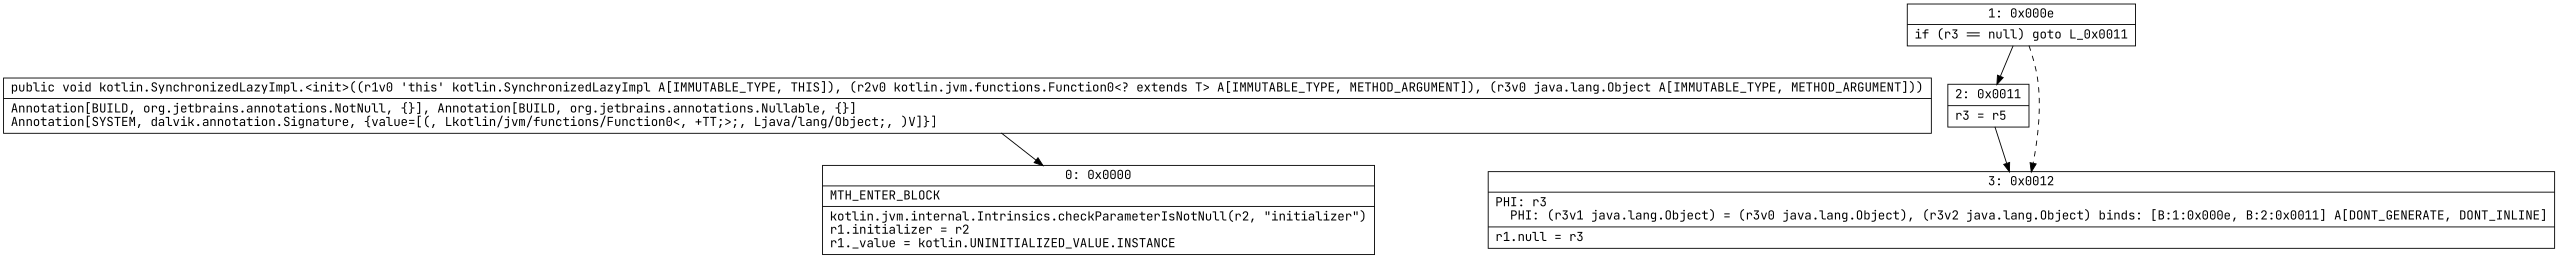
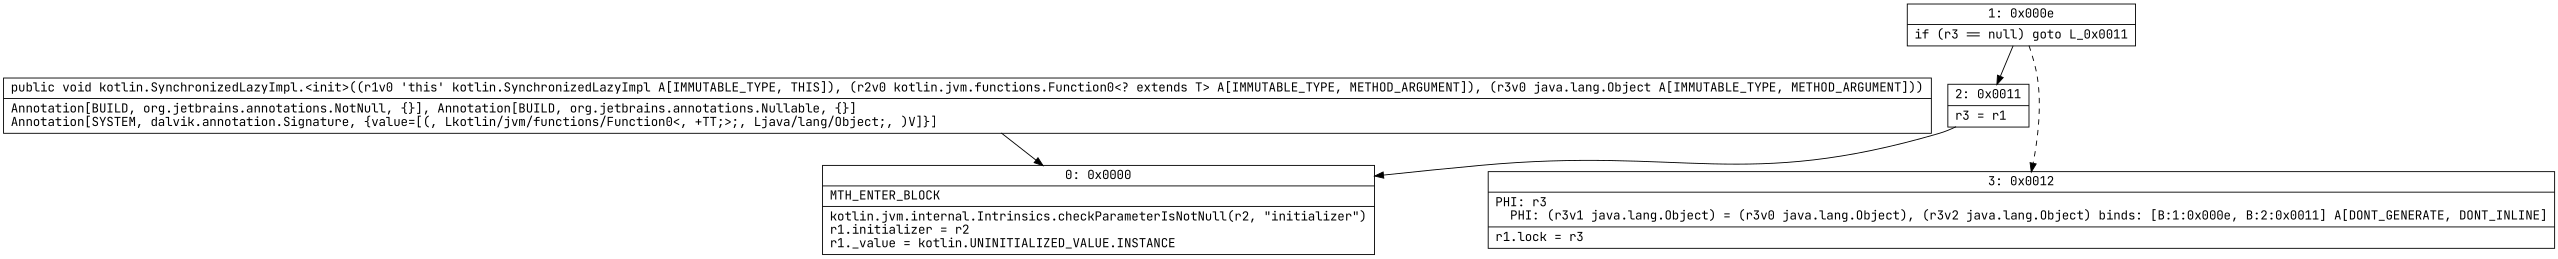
  digraph {
    fontname="JetBrains Mono"
    node [fontname="JetBrains Mono" shape=record]
    edge [fontname="JetBrains Mono"]
    n1 [label="{0\:\ 0x0000|MTH_ENTER_BLOCK\l|kotlin.jvm.internal.Intrinsics.checkParameterIsNotNull(r2, \"initializer\")\lr1.initializer = r2\lr1._value = kotlin.UNINITIALIZED_VALUE.INSTANCE\l}"]
    n2 [label="{1\:\ 0x000e|if (r3 == null) goto L_0x0011\l}"]
-   n3 [label="{2\:\ 0x0011|r3 = r5\l}"]
-   n4 [label="{3\:\ 0x0012|PHI: r3 \l  PHI: (r3v1 java.lang.Object) = (r3v0 java.lang.Object), (r3v2 java.lang.Object) binds: [B:1:0x000e, B:2:0x0011] A[DONT_GENERATE, DONT_INLINE]\l|r1.null = r3\l}"]
+   n3 [label="{2\:\ 0x0011|r3 = r1\l}"]
+   n4 [label="{3\:\ 0x0012|PHI: r3 \l  PHI: (r3v1 java.lang.Object) = (r3v0 java.lang.Object), (r3v2 java.lang.Object) binds: [B:1:0x000e, B:2:0x0011] A[DONT_GENERATE, DONT_INLINE]\l|r1.lock = r3\l}"]
    n5 [label="{public void kotlin.SynchronizedLazyImpl.\<init\>((r1v0 'this' kotlin.SynchronizedLazyImpl A[IMMUTABLE_TYPE, THIS]), (r2v0 kotlin.jvm.functions.Function0\<? extends T\> A[IMMUTABLE_TYPE, METHOD_ARGUMENT]), (r3v0 java.lang.Object A[IMMUTABLE_TYPE, METHOD_ARGUMENT]))  | Annotation[BUILD, org.jetbrains.annotations.NotNull, \{\}], Annotation[BUILD, org.jetbrains.annotations.Nullable, \{\}]\lAnnotation[SYSTEM, dalvik.annotation.Signature, \{value=[(, Lkotlin\/jvm\/functions\/Function0\<, +TT;\>;, Ljava\/lang\/Object;, )V]\}]\l}"]
    n2 -> n3
    n2 -> n4 [style=dashed]
-   n3 -> n4
+   n3 -> n1
    n5 -> n1
  }
